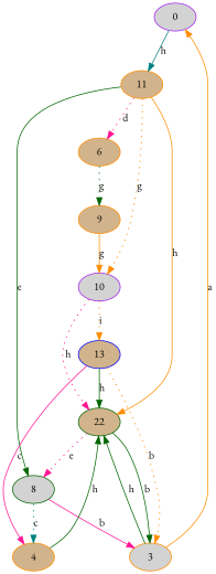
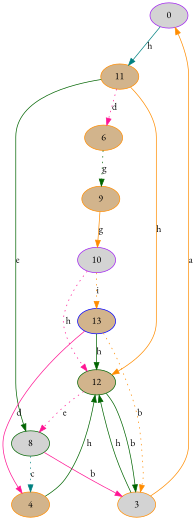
  strict digraph {
    fontname="EB Garamond"
    node [color=darkorange fillcolor=tan fontname="EB Garamond" style=filled]
    edge [color=darkorange fontname="EB Garamond" style=solid]
    0 [color=purple fillcolor=lightgrey]
    11
-   12 [color=darkgreen label=22]
+   12 [color=darkgreen]
    n4 [label=6]
    8 [color=darkgreen fillcolor=lightgrey]
    10 [color=purple fillcolor=lightgrey]
    3 [fillcolor=lightgrey]
    4
    9
    13 [color=blue]
    0 -> 11 [color=teal label=h]
    11 -> 12 [label=h]
    11 -> n4 [color=deeppink label=d style=dotted]
    11 -> 8 [color=darkgreen label=e]
-   11 -> 10 [label=g style=dotted]
    12 -> 8 [color=deeppink label=e style=dotted]
    12 -> 3 [color=darkgreen label=b]
    n4 -> 9 [color=darkgreen label=g style=dotted]
    8 -> 3 [color=deeppink label=b]
    8 -> 4 [color=teal label=c style=dotted]
    10 -> 12 [color=deeppink label=h style=dotted]
    10 -> 13 [label=i style=dotted]
    3 -> 0 [label=a]
    3 -> 12 [color=darkgreen label=h]
    4 -> 12 [color=darkgreen label=h]
    9 -> 10 [label=g]
    13 -> 12 [color=darkgreen label=h]
    13 -> 3 [label=b style=dotted]
-   13 -> 4 [color=deeppink label=c]
+   13 -> 4 [color=deeppink label=d]
  }
